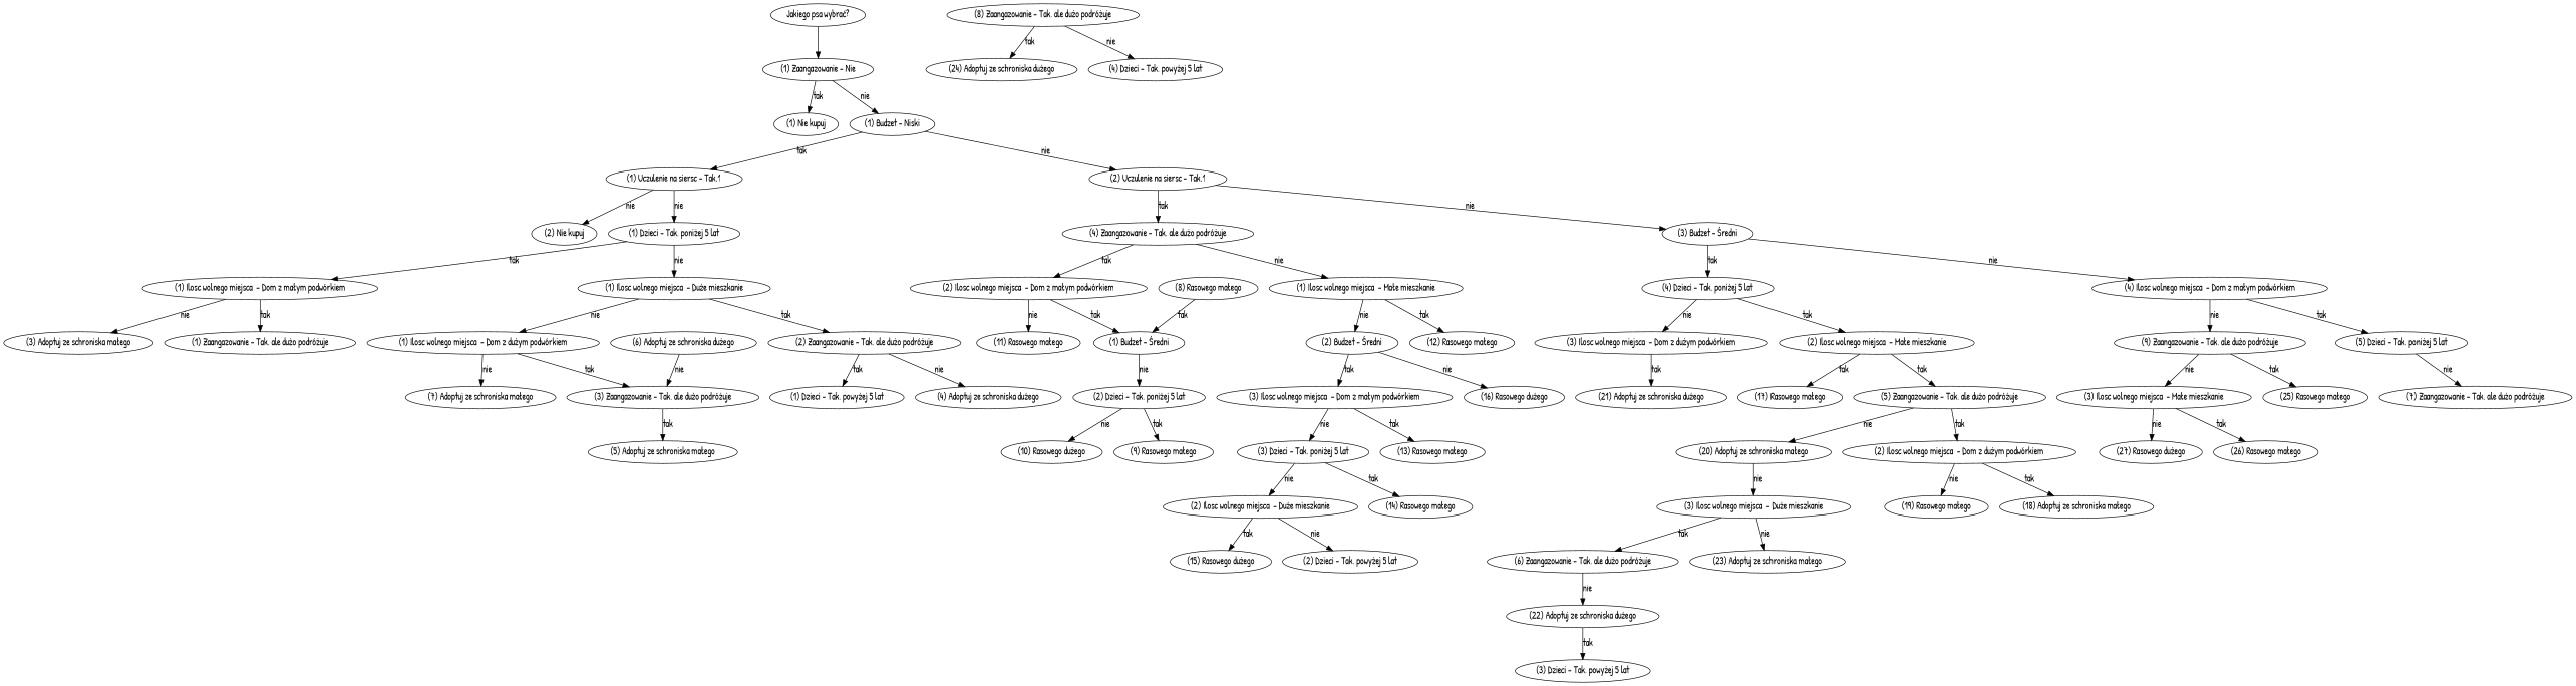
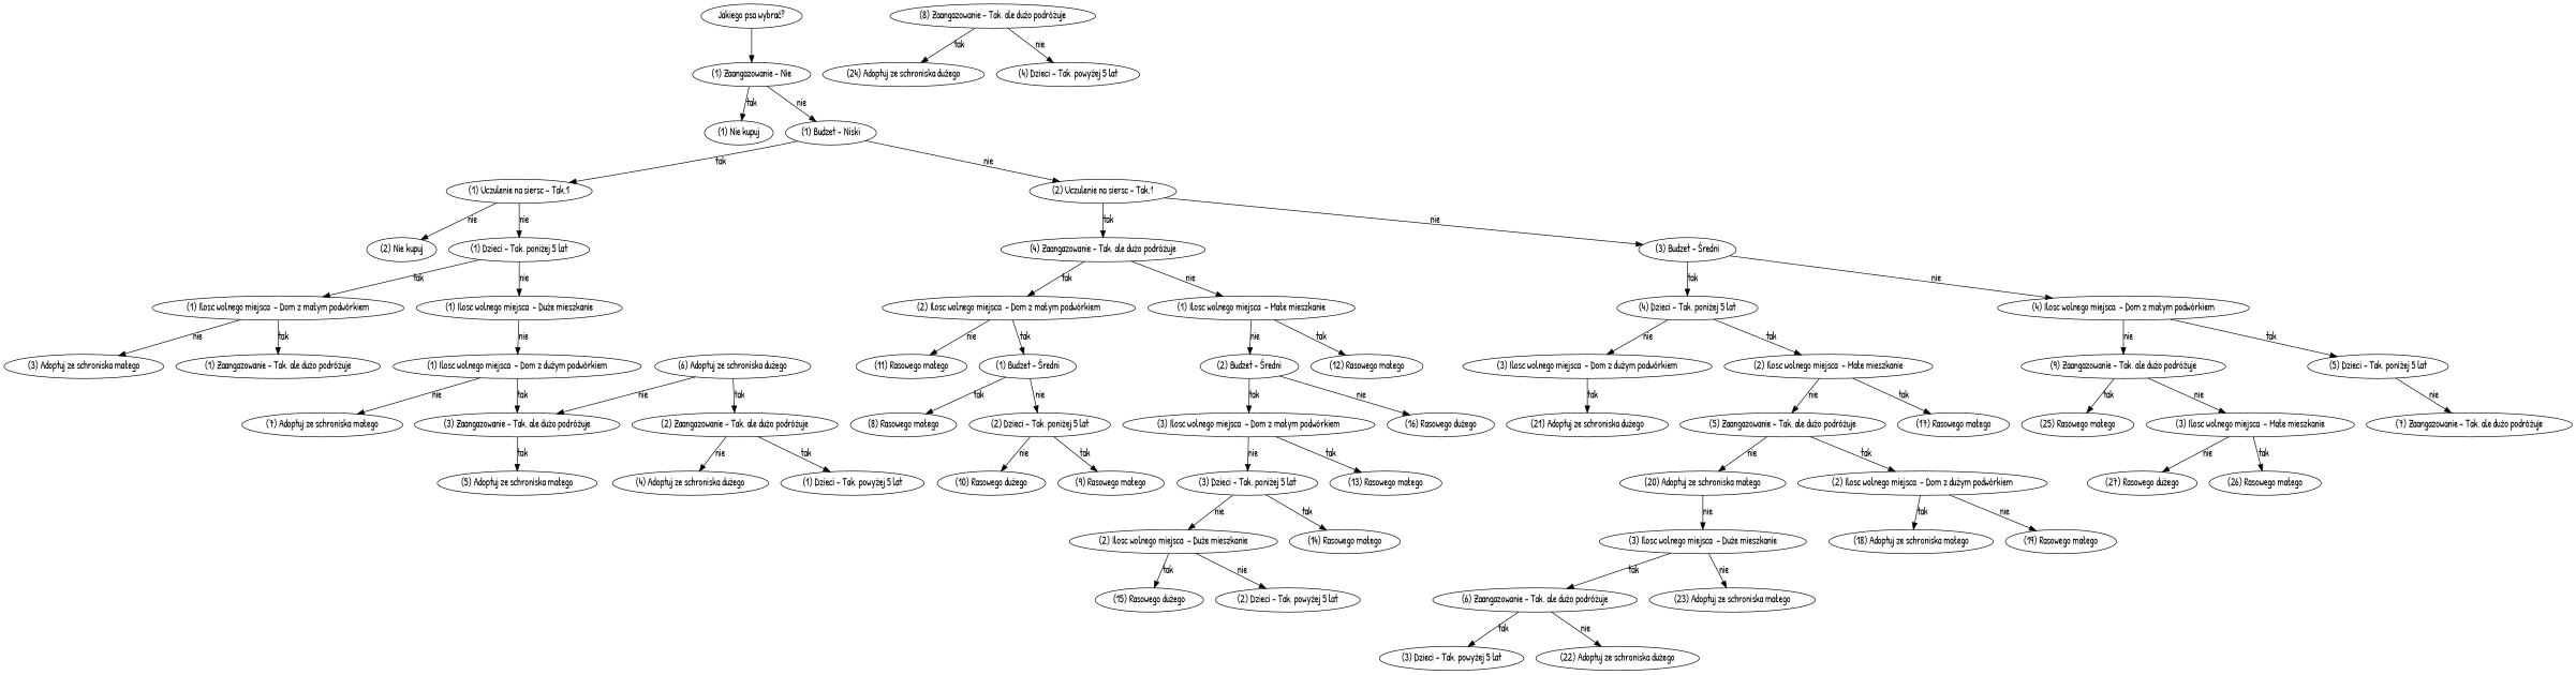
  digraph {
    fontname="Patrick Hand"
    node [fontname="Patrick Hand"]
    edge [fontname="Patrick Hand"]
    "Jakiego psa wybrać?"
    "(1) Zaangazowanie - Nie"
    "(1) Nie kupuj"
    "(1) Budzet - Niski"
    "(1) Uczulenie na siersc - Tak.1"
    "(2) Uczulenie na siersc - Tak.1"
    "(2) Nie kupuj"
    "(1) Dzieci - Tak, poniżej 5 lat"
    "(4) Zaangazowanie - Tak, ale dużo podróżuje"
    "(3) Budzet - Średni"
    "(1) Ilosc wolnego miejsca  - Dom z małym podwórkiem"
    "(1) Ilosc wolnego miejsca  - Duże mieszkanie"
    "(1) Zaangazowanie - Tak, ale dużo podróżuje"
    "(3) Adoptuj ze schroniska małego"
    "(2) Zaangazowanie - Tak, ale dużo podróżuje"
    "(1) Ilosc wolnego miejsca  - Dom z dużym podwórkiem"
    "(1) Dzieci - Tak, powyżej 5 lat"
    "(4) Adoptuj ze schroniska dużego"
    "(3) Zaangazowanie - Tak, ale dużo podróżuje"
    "(7) Adoptuj ze schroniska małego"
    "(5) Adoptuj ze schroniska małego"
    "(6) Adoptuj ze schroniska dużego"
    "(2) Ilosc wolnego miejsca  - Dom z małym podwórkiem"
    "(1) Ilosc wolnego miejsca  - Małe mieszkanie"
    "(4) Dzieci - Tak, poniżej 5 lat"
    "(4) Ilosc wolnego miejsca  - Dom z małym podwórkiem"
    "(1) Budzet - Średni"
    "(11) Rasowego małego"
    "(12) Rasowego małego"
    "(2) Budzet - Średni"
    "(8) Rasowego małego"
    "(2) Dzieci - Tak, poniżej 5 lat"
    "(9) Rasowego małego"
    "(10) Rasowego dużego"
    "(3) Ilosc wolnego miejsca  - Dom z małym podwórkiem"
    "(16) Rasowego dużego"
    "(13) Rasowego małego"
    "(3) Dzieci - Tak, poniżej 5 lat"
    "(14) Rasowego małego"
    "(2) Ilosc wolnego miejsca  - Duże mieszkanie"
    "(15) Rasowego dużego"
    "(2) Dzieci - Tak, powyżej 5 lat"
    "(2) Ilosc wolnego miejsca  - Małe mieszkanie"
    "(3) Ilosc wolnego miejsca  - Dom z dużym podwórkiem"
    "(5) Dzieci - Tak, poniżej 5 lat"
    "(9) Zaangazowanie - Tak, ale dużo podróżuje"
    "(17) Rasowego małego"
    "(5) Zaangazowanie - Tak, ale dużo podróżuje"
    "(21) Adoptuj ze schroniska dużego"
    "(2) Ilosc wolnego miejsca  - Dom z dużym podwórkiem"
    "(20) Adoptuj ze schroniska małego"
    "(18) Adoptuj ze schroniska małego"
    "(19) Rasowego małego"
    "(3) Ilosc wolnego miejsca  - Duże mieszkanie"
    "(6) Zaangazowanie - Tak, ale dużo podróżuje"
    "(23) Adoptuj ze schroniska małego"
    "(3) Dzieci - Tak, powyżej 5 lat"
    "(22) Adoptuj ze schroniska dużego"
    "(7) Zaangazowanie - Tak, ale dużo podróżuje"
    "(25) Rasowego małego"
    "(3) Ilosc wolnego miejsca  - Małe mieszkanie"
    "(8) Zaangazowanie - Tak, ale dużo podróżuje"
    "(24) Adoptuj ze schroniska dużego"
    "(4) Dzieci - Tak, powyżej 5 lat"
    "(26) Rasowego małego"
    "(27) Rasowego dużego"
    "Jakiego psa wybrać?" -> "(1) Zaangazowanie - Nie"
    "(1) Zaangazowanie - Nie" -> "(1) Nie kupuj" [label=tak]
    "(1) Zaangazowanie - Nie" -> "(1) Budzet - Niski" [label=nie]
    "(1) Budzet - Niski" -> "(1) Uczulenie na siersc - Tak.1" [label=tak]
    "(1) Budzet - Niski" -> "(2) Uczulenie na siersc - Tak.1" [label=nie]
    "(1) Uczulenie na siersc - Tak.1" -> "(2) Nie kupuj" [label=nie]
    "(1) Uczulenie na siersc - Tak.1" -> "(1) Dzieci - Tak, poniżej 5 lat" [label=nie]
    "(2) Uczulenie na siersc - Tak.1" -> "(4) Zaangazowanie - Tak, ale dużo podróżuje" [label=tak]
    "(2) Uczulenie na siersc - Tak.1" -> "(3) Budzet - Średni" [label=nie]
    "(1) Dzieci - Tak, poniżej 5 lat" -> "(1) Ilosc wolnego miejsca  - Dom z małym podwórkiem" [label=tak]
    "(1) Dzieci - Tak, poniżej 5 lat" -> "(1) Ilosc wolnego miejsca  - Duże mieszkanie" [label=nie]
    "(4) Zaangazowanie - Tak, ale dużo podróżuje" -> "(2) Ilosc wolnego miejsca  - Dom z małym podwórkiem" [label=tak]
    "(4) Zaangazowanie - Tak, ale dużo podróżuje" -> "(1) Ilosc wolnego miejsca  - Małe mieszkanie" [label=nie]
    "(3) Budzet - Średni" -> "(4) Dzieci - Tak, poniżej 5 lat" [label=tak]
    "(3) Budzet - Średni" -> "(4) Ilosc wolnego miejsca  - Dom z małym podwórkiem" [label=nie]
    "(1) Ilosc wolnego miejsca  - Dom z małym podwórkiem" -> "(1) Zaangazowanie - Tak, ale dużo podróżuje" [label=tak]
    "(1) Ilosc wolnego miejsca  - Dom z małym podwórkiem" -> "(3) Adoptuj ze schroniska małego" [label=nie]
-   "(1) Ilosc wolnego miejsca  - Duże mieszkanie" -> "(2) Zaangazowanie - Tak, ale dużo podróżuje" [label=tak]
+   "(6) Adoptuj ze schroniska dużego" -> "(2) Zaangazowanie - Tak, ale dużo podróżuje" [label=tak]
    "(1) Ilosc wolnego miejsca  - Duże mieszkanie" -> "(1) Ilosc wolnego miejsca  - Dom z dużym podwórkiem" [label=nie]
    "(2) Zaangazowanie - Tak, ale dużo podróżuje" -> "(1) Dzieci - Tak, powyżej 5 lat" [label=tak]
    "(2) Zaangazowanie - Tak, ale dużo podróżuje" -> "(4) Adoptuj ze schroniska dużego" [label=nie]
    "(1) Ilosc wolnego miejsca  - Dom z dużym podwórkiem" -> "(3) Zaangazowanie - Tak, ale dużo podróżuje" [label=tak]
    "(1) Ilosc wolnego miejsca  - Dom z dużym podwórkiem" -> "(7) Adoptuj ze schroniska małego" [label=nie]
    "(3) Zaangazowanie - Tak, ale dużo podróżuje" -> "(5) Adoptuj ze schroniska małego" [label=tak]
    "(6) Adoptuj ze schroniska dużego" -> "(3) Zaangazowanie - Tak, ale dużo podróżuje" [label=nie]
    "(2) Ilosc wolnego miejsca  - Dom z małym podwórkiem" -> "(1) Budzet - Średni" [label=tak]
    "(2) Ilosc wolnego miejsca  - Dom z małym podwórkiem" -> "(11) Rasowego małego" [label=nie]
    "(1) Ilosc wolnego miejsca  - Małe mieszkanie" -> "(12) Rasowego małego" [label=tak]
    "(1) Ilosc wolnego miejsca  - Małe mieszkanie" -> "(2) Budzet - Średni" [label=nie]
    "(4) Dzieci - Tak, poniżej 5 lat" -> "(2) Ilosc wolnego miejsca  - Małe mieszkanie" [label=tak]
    "(4) Dzieci - Tak, poniżej 5 lat" -> "(3) Ilosc wolnego miejsca  - Dom z dużym podwórkiem" [label=nie]
    "(4) Ilosc wolnego miejsca  - Dom z małym podwórkiem" -> "(5) Dzieci - Tak, poniżej 5 lat" [label=tak]
    "(4) Ilosc wolnego miejsca  - Dom z małym podwórkiem" -> "(9) Zaangazowanie - Tak, ale dużo podróżuje" [label=nie]
-   "(8) Rasowego małego" -> "(1) Budzet - Średni" [label=tak]
+   "(1) Budzet - Średni" -> "(8) Rasowego małego" [label=tak]
    "(1) Budzet - Średni" -> "(2) Dzieci - Tak, poniżej 5 lat" [label=nie]
    "(2) Budzet - Średni" -> "(3) Ilosc wolnego miejsca  - Dom z małym podwórkiem" [label=tak]
    "(2) Budzet - Średni" -> "(16) Rasowego dużego" [label=nie]
    "(2) Dzieci - Tak, poniżej 5 lat" -> "(9) Rasowego małego" [label=tak]
    "(2) Dzieci - Tak, poniżej 5 lat" -> "(10) Rasowego dużego" [label=nie]
    "(3) Ilosc wolnego miejsca  - Dom z małym podwórkiem" -> "(13) Rasowego małego" [label=tak]
    "(3) Ilosc wolnego miejsca  - Dom z małym podwórkiem" -> "(3) Dzieci - Tak, poniżej 5 lat" [label=nie]
    "(3) Dzieci - Tak, poniżej 5 lat" -> "(14) Rasowego małego" [label=tak]
    "(3) Dzieci - Tak, poniżej 5 lat" -> "(2) Ilosc wolnego miejsca  - Duże mieszkanie" [label=nie]
    "(2) Ilosc wolnego miejsca  - Duże mieszkanie" -> "(15) Rasowego dużego" [label=tak]
    "(2) Ilosc wolnego miejsca  - Duże mieszkanie" -> "(2) Dzieci - Tak, powyżej 5 lat" [label=nie]
    "(2) Ilosc wolnego miejsca  - Małe mieszkanie" -> "(17) Rasowego małego" [label=tak]
-   "(2) Ilosc wolnego miejsca  - Małe mieszkanie" -> "(5) Zaangazowanie - Tak, ale dużo podróżuje" [label=tak]
+   "(2) Ilosc wolnego miejsca  - Małe mieszkanie" -> "(5) Zaangazowanie - Tak, ale dużo podróżuje" [label=nie]
    "(3) Ilosc wolnego miejsca  - Dom z dużym podwórkiem" -> "(21) Adoptuj ze schroniska dużego" [label=tak]
    "(5) Dzieci - Tak, poniżej 5 lat" -> "(7) Zaangazowanie - Tak, ale dużo podróżuje" [label=nie]
    "(9) Zaangazowanie - Tak, ale dużo podróżuje" -> "(25) Rasowego małego" [label=tak]
    "(9) Zaangazowanie - Tak, ale dużo podróżuje" -> "(3) Ilosc wolnego miejsca  - Małe mieszkanie" [label=nie]
    "(5) Zaangazowanie - Tak, ale dużo podróżuje" -> "(2) Ilosc wolnego miejsca  - Dom z dużym podwórkiem" [label=tak]
    "(5) Zaangazowanie - Tak, ale dużo podróżuje" -> "(20) Adoptuj ze schroniska małego" [label=nie]
    "(2) Ilosc wolnego miejsca  - Dom z dużym podwórkiem" -> "(18) Adoptuj ze schroniska małego" [label=tak]
    "(2) Ilosc wolnego miejsca  - Dom z dużym podwórkiem" -> "(19) Rasowego małego" [label=nie]
    "(20) Adoptuj ze schroniska małego" -> "(3) Ilosc wolnego miejsca  - Duże mieszkanie" [label=nie]
    "(3) Ilosc wolnego miejsca  - Duże mieszkanie" -> "(6) Zaangazowanie - Tak, ale dużo podróżuje" [label=tak]
    "(3) Ilosc wolnego miejsca  - Duże mieszkanie" -> "(23) Adoptuj ze schroniska małego" [label=nie]
-   "(22) Adoptuj ze schroniska dużego" -> "(3) Dzieci - Tak, powyżej 5 lat" [label=tak]
+   "(6) Zaangazowanie - Tak, ale dużo podróżuje" -> "(3) Dzieci - Tak, powyżej 5 lat" [label=tak]
    "(6) Zaangazowanie - Tak, ale dużo podróżuje" -> "(22) Adoptuj ze schroniska dużego" [label=nie]
    "(3) Ilosc wolnego miejsca  - Małe mieszkanie" -> "(26) Rasowego małego" [label=tak]
    "(3) Ilosc wolnego miejsca  - Małe mieszkanie" -> "(27) Rasowego dużego" [label=nie]
    "(8) Zaangazowanie - Tak, ale dużo podróżuje" -> "(24) Adoptuj ze schroniska dużego" [label=tak]
    "(8) Zaangazowanie - Tak, ale dużo podróżuje" -> "(4) Dzieci - Tak, powyżej 5 lat" [label=nie]
  }
